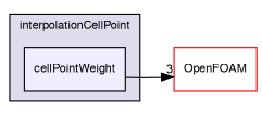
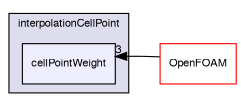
  digraph {
    compound=true
    rankdir=LR
    node [fontname=FreeSans fontsize=10 shape=box]
    n1 [fillcolor="#eeeeff" label=cellPointWeight pencolor=black style=filled]
    n2 [color=red label=OpenFOAM]
    subgraph cluster_1 {
      bgcolor="#ddddee"
      fontname=FreeSans
      fontsize=10
      label=interpolationCellPoint
      pencolor=black
      n1
    }
-   n1 -> n2 [headlabel=3 labeldistance=1.5 labelfontname=FreeSans labelfontsize=10]
+   n2 -> n1 [headlabel=3 labeldistance=1.5 labelfontname=FreeSans labelfontsize=10]
  }
